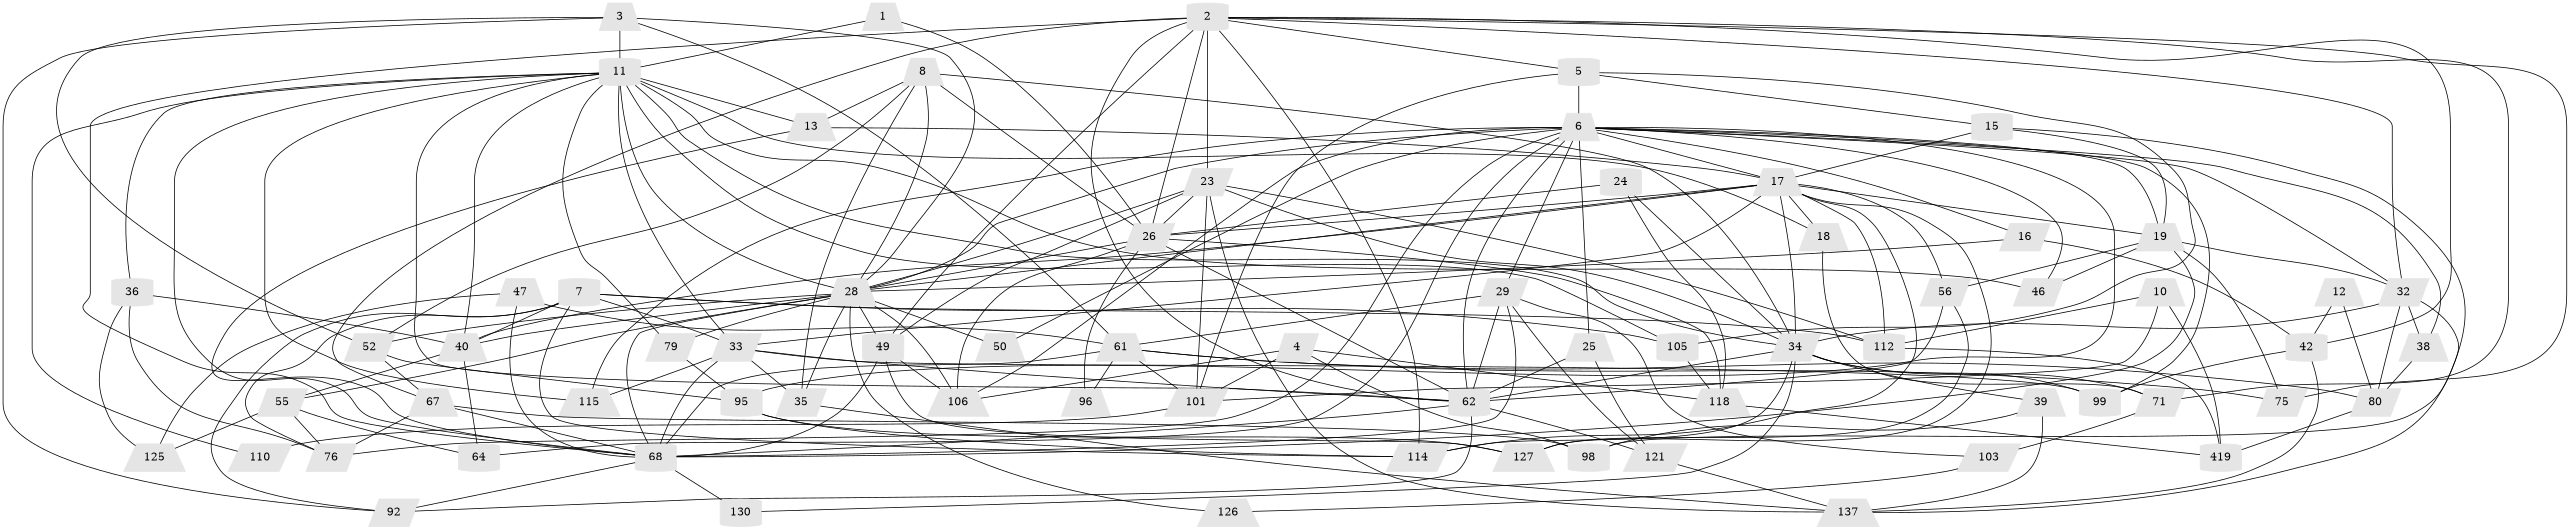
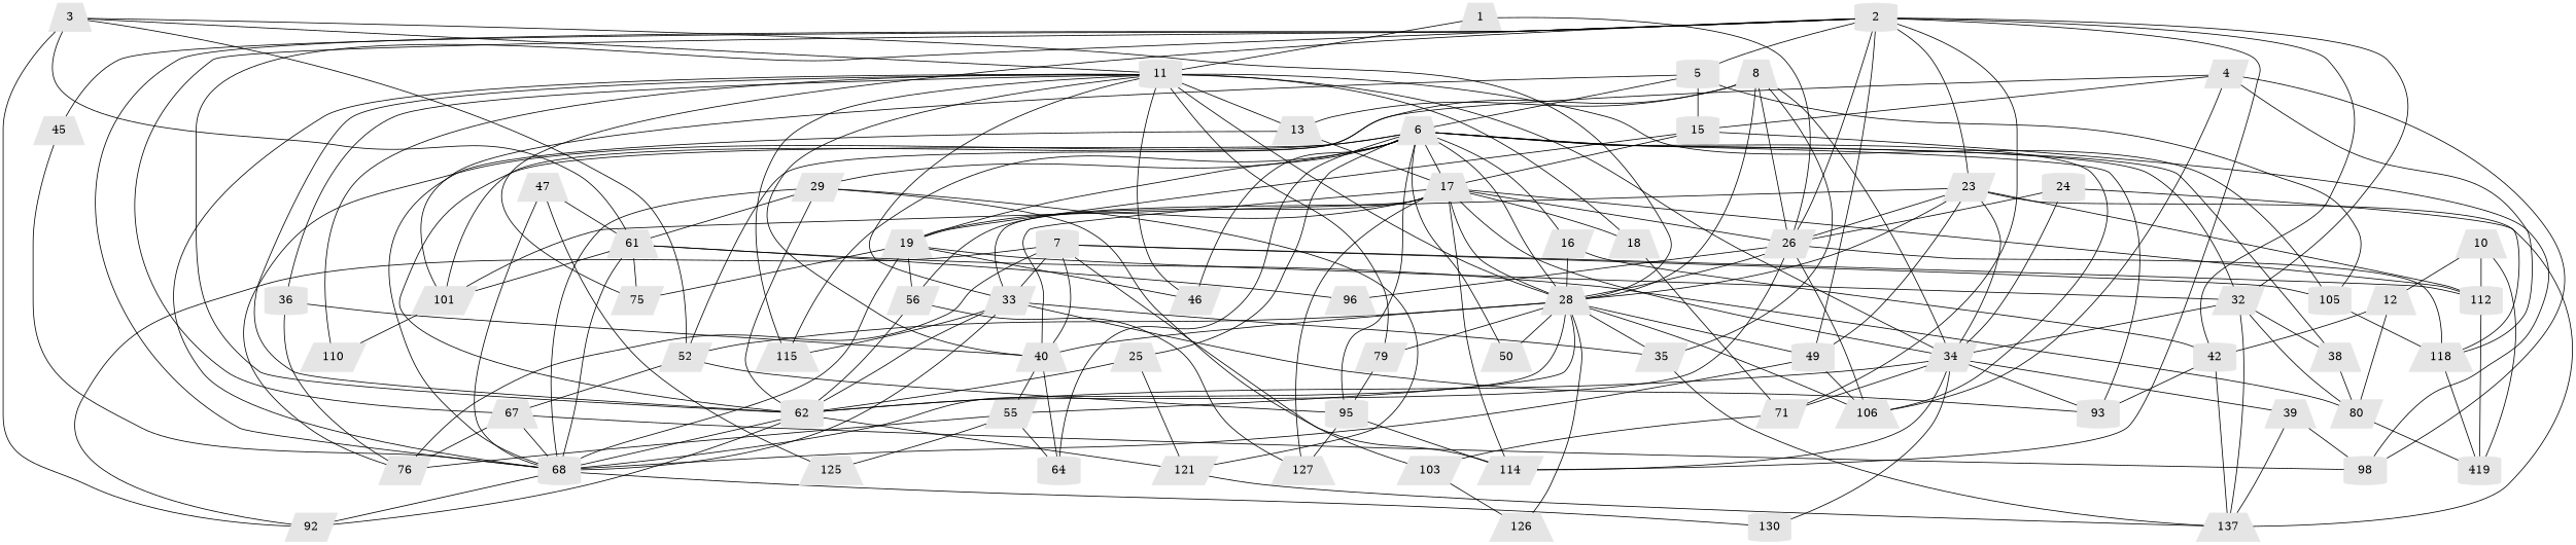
  graph {
    node [color=gray90 shape=trapezium style=filled]
    11 [shape=cylinder super="+90+60+122"]
    62 [shape=cylinder super="+73+99+104"]
    68 [shape=cylinder super="+120+83"]
    28 [super="+41+51+30"]
    105 [shape=cylinder]
    46 [shape=parallelogram]
    115
    33 [shape=parallelogram super="+87+48"]
    40
    13 [super="+72"]
    34 [shape=parallelogram super="+111+88"]
    18
    36 [shape=cylinder super="+58"]
    79 [shape=parallelogram]
    110 [shape=parallelogram]
    1
    26 [shape=parallelogram super="+84+59"]
    106 [super="+107"]
    118
    96
    2 [shape=cylinder super="+69+22"]
    5 [shape=cylinder super="+132"]
    23 [shape=parallelogram super="+97+37"]
    32 [shape=parallelogram super="+81"]
    42 [shape=cylinder super="+53+44"]
+   45
    49 [shape=cylinder super="+66"]
    67 [super="+74"]
    71 [shape=parallelogram]
    75 [shape=parallelogram]
    114 [shape=parallelogram super="+133"]
    15 [shape=cylinder]
    101 [shape=parallelogram super="+117"]
    6 [super="+108+77+14"]
    112 [shape=cylinder]
    137
    38 [super="+91"]
    80 [shape=parallelogram]
-   93 [shape=cylinder label=99]
+   93 [shape=cylinder]
    127
    92 [shape=parallelogram super="+141"]
    121 [shape=parallelogram]
    98 [shape=cylinder]
    76 [shape=parallelogram]
    130 [shape=cylinder]
    103 [shape=parallelogram]
    3 [super="+134"]
    52 [shape=parallelogram super="+116+54"]
    61 [super="+136"]
    50
    35 [shape=parallelogram super="+102"]
    55 [shape=parallelogram super="+85"]
    126
    95 [shape=cylinder super="+131"]
    4 [shape=parallelogram super="+82"]
    17 [super="+57+31"]
    19 [super="+20+89"]
    n58 [label=419 shape=cylinder]
    16 [shape=parallelogram]
    25
    29 [shape=parallelogram super="+129"]
    64 [shape=cylinder]
    56 [shape=parallelogram]
    7 [shape=cylinder super="+9+27"]
    8 [super="+21+124"]
    39
    10
    125
    12
    24 [shape=cylinder]
    47
    11 -- 62 [weight=2]
    11 -- 68
    11 -- 28 [weight=4]
    11 -- 105
    11 -- 46
    11 -- 115
    11 -- 33
    11 -- 40
    11 -- 13 [weight=2]
    11 -- 34
    11 -- 18
    11 -- 36
    11 -- 79
    11 -- 110
    62 -- 68
    62 -- 92
    62 -- 121
    68 -- 92
    68 -- 130
    28 -- 68
    28 -- 40
    28 -- 79
    28 -- 106
    28 -- 49
    28 -- 52
    28 -- 50
    28 -- 35
    28 -- 55
    28 -- 126
    105 -- 118
    33 -- 62 [weight=2]
    33 -- 68
    33 -- 115
    33 -- 93
    33 -- 35 [weight=2]
    40 -- 55
    40 -- 64
    13 -- 68
    13 -- 17
    34 -- 62
    34 -- 71
    34 -- 114
    34 -- 93
    34 -- 130
    34 -- 39
    18 -- 71
    36 -- 40
    36 -- 76
-   36 -- 125
    79 -- 95
    1 -- 11
    1 -- 26
    26 -- 62
    26 -- 28 [weight=2]
    26 -- 106
    26 -- 118
    26 -- 96
    118 -- n58
    2 -- 62
    2 -- 68 [weight=2]
    2 -- 26
    2 -- 5
    2 -- 23 [weight=3]
    2 -- 32
    2 -- 42
+   2 -- 45
    2 -- 49
    2 -- 67
    2 -- 71
    2 -- 75
    2 -- 114
    5 -- 105
    5 -- 15
    5 -- 101
    5 -- 6
    23 -- 28
    23 -- 34
    23 -- 26
    23 -- 49
    23 -- 101
    23 -- 112
    23 -- 137
    32 -- 34
    32 -- 137
    32 -- 38
    32 -- 80
    42 -- 137
    42 -- 93 [weight=2]
+   45 -- 68
    49 -- 68
    49 -- 106
-   49 -- 127
    67 -- 68
    67 -- 98
    67 -- 76
    71 -- 103
    15 -- 98
    15 -- 17
    15 -- 19
    101 -- 110
    6 -- 62
    6 -- 28
    6 -- 46
    6 -- 115
    6 -- 106
    6 -- 32
    6 -- 38
    6 -- 93
    6 -- 76
    6 -- 50
    6 -- 95
    6 -- 17
    6 -- 19
    6 -- 16
    6 -- 25
    6 -- 29
    6 -- 64
    112 -- n58
    38 -- 80
    80 -- n58
    121 -- 137
    103 -- 126
    3 -- 11
    3 -- 28
    3 -- 92
    3 -- 52
    3 -- 61
    52 -- 67
    52 -- 95
    61 -- 68
    61 -- 96
    61 -- 75
    61 -- 101
    61 -- 80
    35 -- 137
    55 -- 76
    55 -- 64
    55 -- 125
    95 -- 114
    95 -- 127
    4 -- 106
    4 -- 118
+   4 -- 15
    4 -- 101
    4 -- 98
    17 -- 28
    17 -- 33
    17 -- 40
    17 -- 34
    17 -- 18
    17 -- 26 [weight=2]
    17 -- 114
    17 -- 112
    17 -- 127
    17 -- 19
    17 -- 56
    19 -- 68
    19 -- 46
    19 -- 32
    19 -- 75
    19 -- 56
    16 -- 28
    16 -- 42
    25 -- 62
    25 -- 121
    29 -- 62
    29 -- 68 [weight=2]
    29 -- 121
    29 -- 103
    29 -- 61
    56 -- 62
    56 -- 127
    7 -- 105
    7 -- 33
    7 -- 40
    7 -- 114
    7 -- 112
    7 -- 92
    7 -- 76
    8 -- 28
    8 -- 13
    8 -- 34
    8 -- 26
    8 -- 52
    8 -- 35
    39 -- 137
    39 -- 98
-   10 -- 101
+   10 -- 12
    10 -- 112
    10 -- n58
    12 -- 42
    12 -- 80
    24 -- 34
    24 -- 26
    24 -- 118
    47 -- 68
    47 -- 61
    47 -- 125
  }
